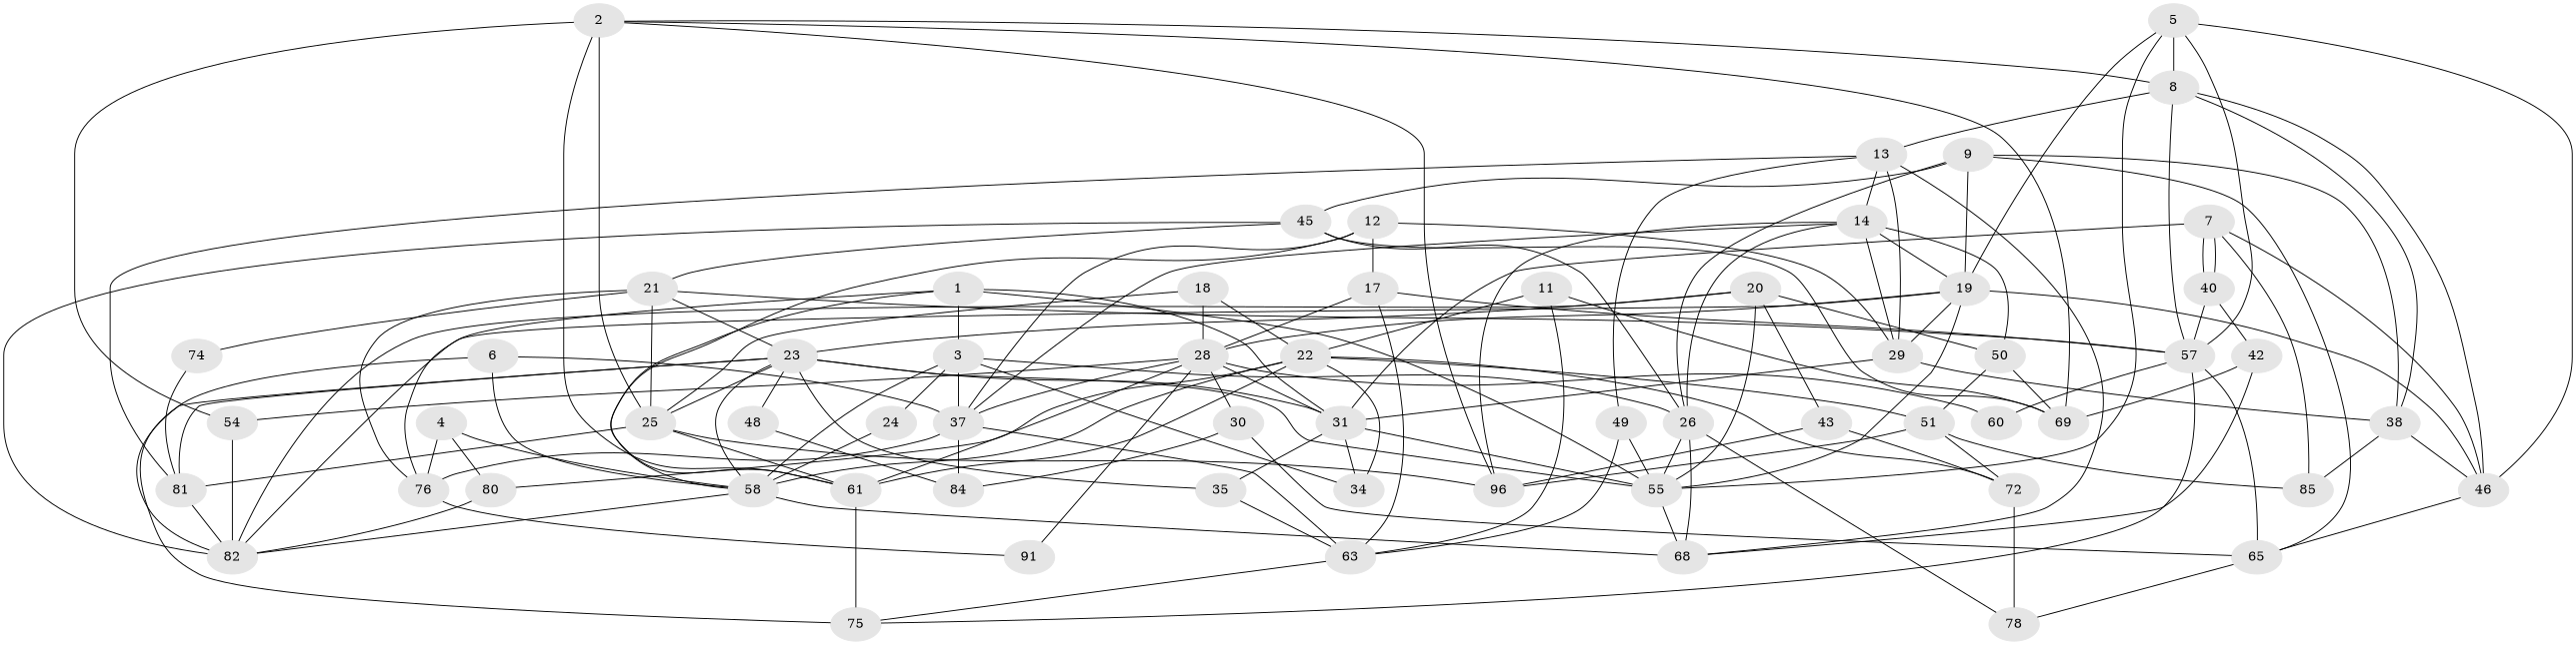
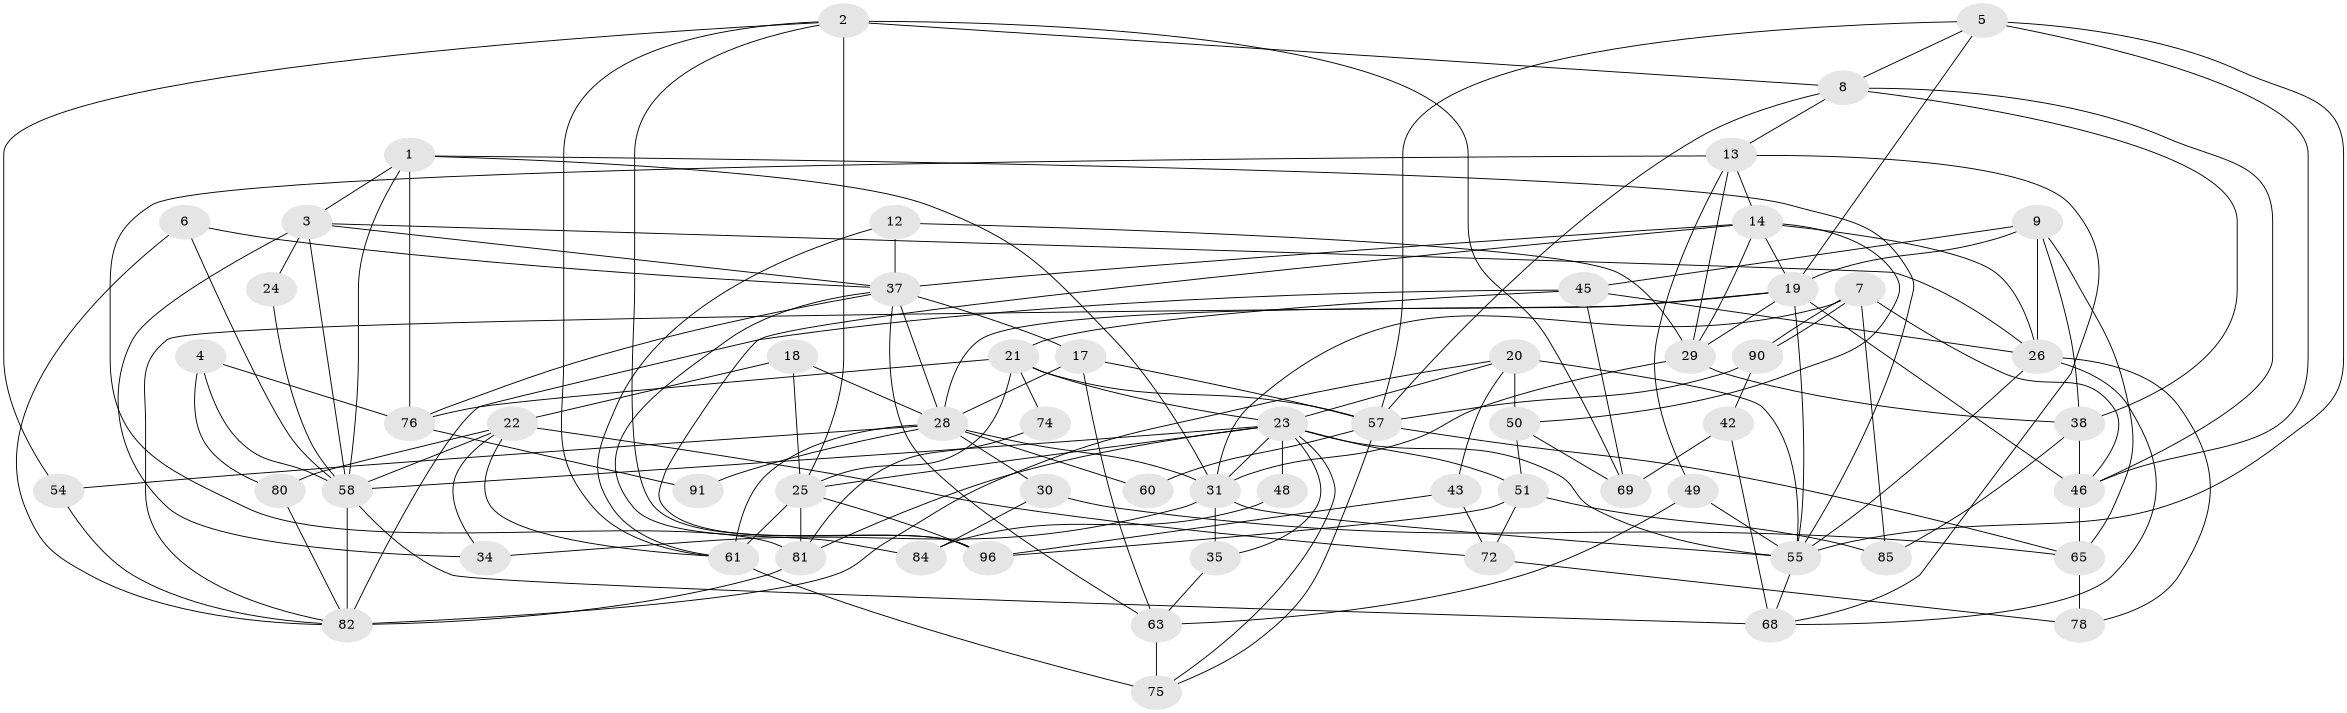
  graph {
    node [color=gray90 style=filled]
    1 [super="+53"]
    3 [super="+77"]
    31 [super="+44"]
    55 [super="+95"]
    58 [super="+59"]
    76 [super="+94"]
    24
    26 [super="+36"]
    34 [super="+100"]
    37 [super="+47"]
    35
    68 [super="+89"]
    82 [super="+87"]
    91
    2 [super="+79"]
    8 [super="+45"]
    25 [super="+41"]
    54
    61 [super="+67"]
    69 [super="+73"]
    96 [super="+97"]
    46 [super="+64"]
    57 [super="+83"]
    13 [super="+70"]
    38
    81
    75
    78
    63 [super="+66"]
    84
    4
    80 [super="+99"]
    5 [super="+10"]
    19 [super="+39"]
    29 [super="+90"]
    28 [super="+32"]
    65 [super="+92"]
    60
    6 [super="+33"]
    7 [super="+88"]
-   40
+   40 [label=90]
    85
    42
    14 [super="+16"]
    49
    9 [super="+93"]
    n47 [label=45 super="+86"]
    21 [super="+27"]
    22 [super="+62"]
    72
-   11
    12 [super="+52"]
    17
    50
    51 [super="+56"]
    23 [super="+71"]
    74
    30
    18
    20 [super="+98"]
    43
    48
    1 -- 3
    1 -- 31
    1 -- 55
    1 -- 58
    1 -- 76
    3 -- 58
    3 -- 24
    3 -- 26
    3 -- 34
    3 -- 37
    31 -- 55
    31 -- 34
    31 -- 35
    55 -- 68
    58 -- 68 [weight=2]
    58 -- 82
    76 -- 91
    24 -- 58
    26 -- 55
    26 -- 68
    26 -- 78
    37 -- 76
    37 -- 63
    37 -- 84
    35 -- 63
    2 -- 8
    2 -- 25 [weight=2]
    2 -- 54
    2 -- 61
    2 -- 69
    2 -- 96
    8 -- 46
    8 -- 57
    8 -- 13
    8 -- 38
    25 -- 61
    25 -- 96
    25 -- 81
    54 -- 82
    61 -- 75 [weight=2]
    46 -- 65
    57 -- 75
    57 -- 65
    57 -- 60
    13 -- 68
    13 -- 81
    13 -- 29
    13 -- 14
    13 -- 49
    38 -- 46
    38 -- 85
    81 -- 82 [weight=2]
    63 -- 75
    4 -- 58
    4 -- 76
    4 -- 80
    80 -- 82
    5 -- 55
    5 -- 8
    5 -- 46
    5 -- 57
    5 -- 19
    19 -- 55
    19 -- 82
    19 -- 46
    19 -- 29
    19 -- 28
    29 -- 31
    29 -- 38
    28 -- 31
    28 -- 37
    28 -- 91
    28 -- 54
    28 -- 61
    28 -- 60
    28 -- 30
    65 -- 78
    6 -- 58
    6 -- 37
    6 -- 82
    7 -- 31
    7 -- 46
    7 -- 40
    7 -- 40
    7 -- 85
    40 -- 57
    40 -- 42
    42 -- 68
    42 -- 69
    14 -- 26
    14 -- 37
    14 -- 96
    14 -- 19
    14 -- 29
    14 -- 50
    49 -- 55
    49 -- 63
    9 -- 26
    9 -- 38 [weight=2]
    9 -- 19
    9 -- 65
    9 -- n47 [weight=2]
    n47 -- 26
    n47 -- 82
    n47 -- 69
    n47 -- 21
    21 -- 76
    21 -- 25
    21 -- 57
    21 -- 23
    21 -- 74
    22 -- 58
    22 -- 34
    22 -- 61
    22 -- 80
    22 -- 72
    72 -- 78
-   11 -- 69
-   11 -- 63
-   11 -- 22
    12 -- 37
    12 -- 61
    12 -- 29
-   12 -- 17
+   37 -- 17
    17 -- 57
    17 -- 63
    17 -- 28
    50 -- 69
    50 -- 51
    51 -- 96
    51 -- 85
    51 -- 72
    23 -- 31
    23 -- 55
    23 -- 58
    23 -- 35
    23 -- 25
    23 -- 81
    23 -- 75
-   22 -- 51
+   23 -- 51
    23 -- 48
    74 -- 81
    30 -- 84
    30 -- 65
    18 -- 25
    18 -- 28
    18 -- 22
    20 -- 55
    20 -- 82
    20 -- 50
    20 -- 23
    20 -- 43
    43 -- 96
    43 -- 72
    48 -- 84
  }
